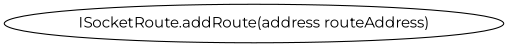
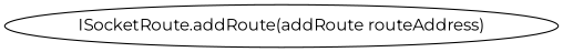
  digraph {
    fontname=Montserrat
-   "ISocketRoute.addRoute(address routeAddress)" [height=0.5 width=5.3419 fontname=Montserrat]
+   "ISocketRoute.addRoute(address routeAddress)" [height=0.5 width=5.3419 fontname=Montserrat label="ISocketRoute.addRoute(addRoute routeAddress)"]
  }
